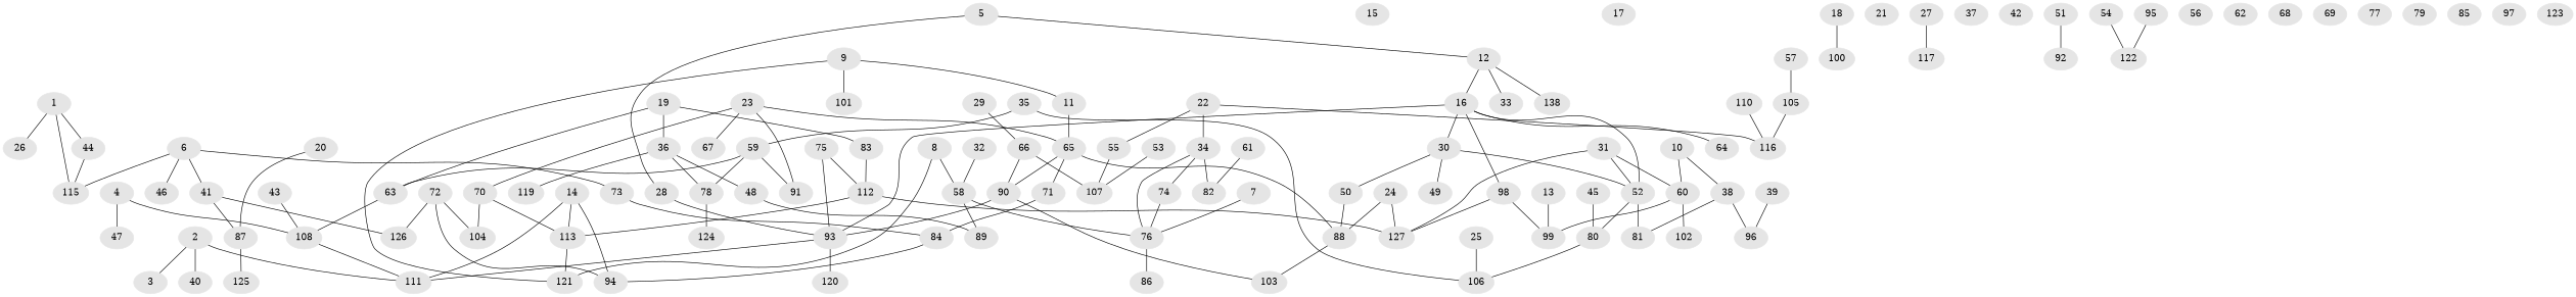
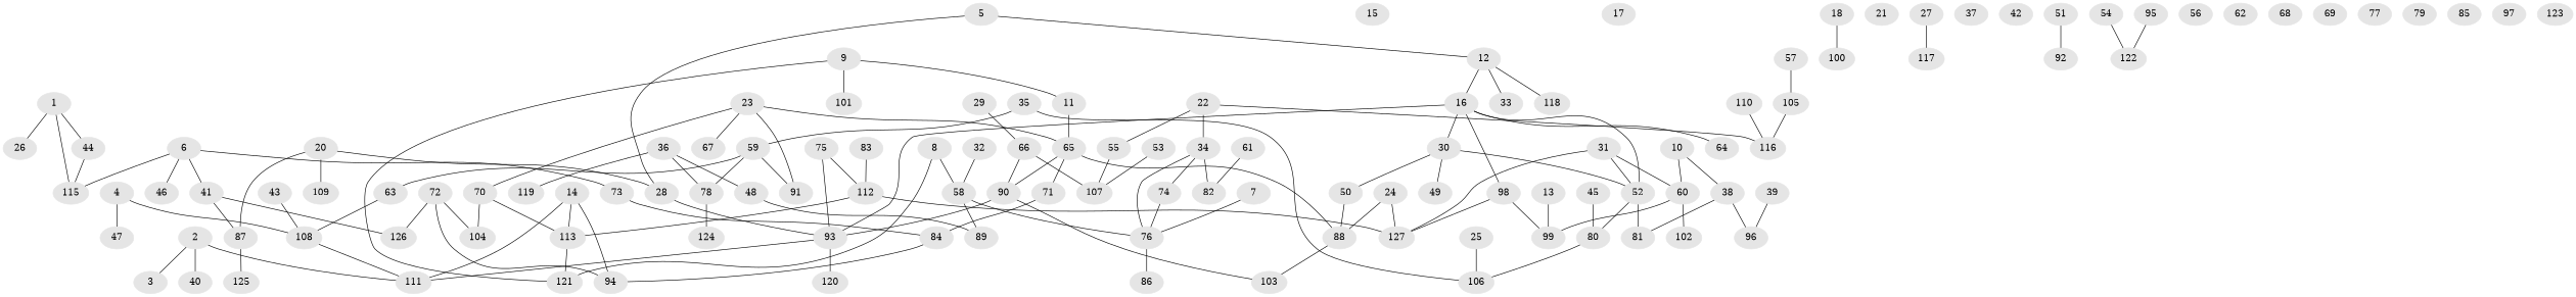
  graph {
    node [color=gray90 style=filled]
    1
    26
    44
    115
    2
    3
    40
    111
    4
    47
    108
    5
    12
    28
    16
    33
-   118 [label=138]
+   118
    93
    6
    41
    46
    73
    87
    126
    84
    7
    76
    86
    8
    58
    121
    89
    9
    11
    101
    65
    10
    38
    60
    81
    96
    99
    102
    88
    71
    90
    30
    52
    64
    98
    13
    14
    94
    113
    15
    49
    50
    80
    120
    127
    17
    18
    100
-   19
    36
    63
    83
    48
    78
    119
    112
    20
+   109
    125
    21
    22
    34
    55
    116
    74
    82
    107
    23
    67
    70
    91
    104
    24
    103
    25
    106
    27
    117
    29
    66
    31
    32
    35
    59
    124
    37
    39
    42
    43
    45
    51
    92
    53
    54
    122
    56
    57
    105
    61
    62
    68
    69
    72
    75
    77
    79
    85
    95
    97
    110
    123
    1 -- 26
    1 -- 44
    1 -- 115
    44 -- 115
    2 -- 3
    2 -- 40
    2 -- 111
    4 -- 47
    4 -- 108
    108 -- 111
    5 -- 12
    5 -- 28
    12 -- 16
    12 -- 33
    12 -- 118
    28 -- 93
    16 -- 93
    16 -- 30
    16 -- 52
    16 -- 64
    16 -- 98
    93 -- 111
    93 -- 120
    6 -- 115
    6 -- 41
    6 -- 46
    6 -- 73
    41 -- 87
    41 -- 126
    73 -- 84
    87 -- 125
    84 -- 94
    7 -- 76
    76 -- 86
    8 -- 58
    8 -- 121
    58 -- 76
    58 -- 89
    9 -- 121
    9 -- 11
    9 -- 101
    11 -- 65
    65 -- 88
    65 -- 71
    65 -- 90
    10 -- 38
    10 -- 60
    38 -- 81
    38 -- 96
    60 -- 99
    60 -- 102
    88 -- 103
    71 -- 84
    90 -- 93
    90 -- 103
    30 -- 52
    30 -- 49
    30 -- 50
    52 -- 81
    52 -- 80
    98 -- 99
    98 -- 127
    13 -- 99
    14 -- 111
    14 -- 94
    14 -- 113
    113 -- 121
    50 -- 88
    80 -- 106
    18 -- 100
-   19 -- 36
-   19 -- 63
-   19 -- 83
    36 -- 48
    36 -- 78
    36 -- 119
    63 -- 108
    83 -- 112
    48 -- 89
    78 -- 124
    112 -- 113
    112 -- 127
+   20 -- 28
    20 -- 87
+   20 -- 109
    22 -- 34
    22 -- 55
    22 -- 116
    34 -- 76
    34 -- 74
    34 -- 82
    55 -- 107
    74 -- 76
    23 -- 65
    23 -- 67
    23 -- 70
    23 -- 91
    70 -- 113
    70 -- 104
    24 -- 88
    24 -- 127
    25 -- 106
    27 -- 117
    29 -- 66
    66 -- 90
    66 -- 107
    31 -- 60
    31 -- 52
    31 -- 127
    32 -- 58
    35 -- 106
    35 -- 59
    59 -- 63
    59 -- 78
    59 -- 91
    39 -- 96
    43 -- 108
    45 -- 80
    51 -- 92
    53 -- 107
    54 -- 122
    57 -- 105
    105 -- 116
    61 -- 82
    72 -- 126
    72 -- 94
    72 -- 104
    75 -- 93
    75 -- 112
    95 -- 122
    110 -- 116
  }
